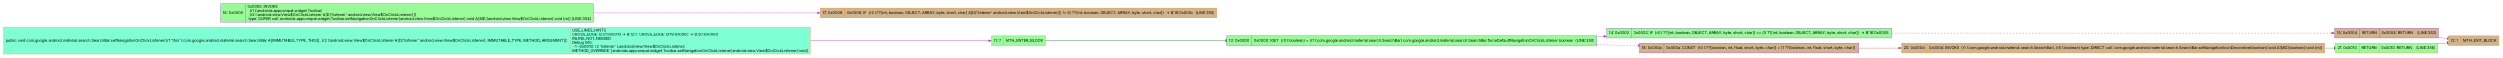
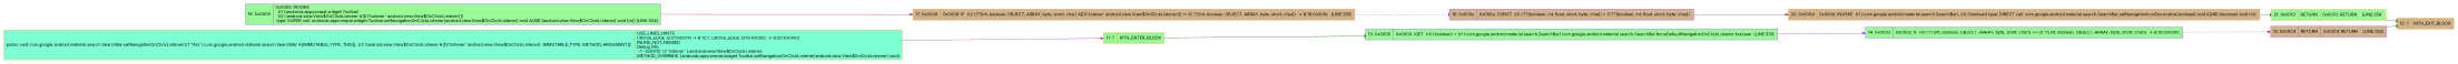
  digraph {
    fontname=Inter
    rankdir=LR
    node [color=darkorange fillcolor=palegreen fontname=Inter shape=record style=filled]
    edge [arrowhead=tee color=purple fontname=Inter]
    n1 [label="{11\:\ ?|MTH_ENTER_BLOCK\l}"]
    n2 [color=purple label="{13\:\ 0x0000|0x0000: IGET  (r0 I:boolean) = (r1 I:com.google.android.material.search.SearchBar) com.google.android.material.search.SearchBar.forceDefaultNavigationOnClickListener boolean  (LINE:350)\l}"]
    n3 [color=purple label="{14\:\ 0x0002|0x0002: IF  (r0 I:??[int, boolean, OBJECT, ARRAY, byte, short, char]) == (0 ??[int, boolean, OBJECT, ARRAY, byte, short, char])  \-\> B:16:0x0005 \l}"]
    n4 [color=purple fillcolor=tan label="{15\:\ 0x0004|RETURN\l|0x0004: RETURN    (LINE:352)\l}"]
    n5 [fillcolor=tan label="{12\:\ ?|MTH_EXIT_BLOCK\l}"]
    n6 [color=purple label="{16\:\ 0x0005|0x0005: INVOKE  \l  (r1 I:androidx.appcompat.widget.Toolbar)\l  (r2 I:android.view.View$OnClickListener A[D('listener' android.view.View$OnClickListener)])\l type: SUPER call: androidx.appcompat.widget.Toolbar.setNavigationOnClickListener(android.view.View$OnClickListener):void A[MD:(android.view.View$OnClickListener):void (m)] (LINE:354)\l}"]
    n7 [fillcolor=tan label="{17\:\ 0x0008|0x0008: IF  (r2 I:??[int, boolean, OBJECT, ARRAY, byte, short, char] A[D('listener' android.view.View$OnClickListener)]) != (0 ??[int, boolean, OBJECT, ARRAY, byte, short, char])  \-\> B:19:0x000c  (LINE:355)\l}"]
    n8 [color=purple fillcolor=tan label="{18\:\ 0x000a|0x000a: CONST  (r0 I:??[boolean, int, float, short, byte, char]) = (1 ??[boolean, int, float, short, byte, char]) \l}"]
    n9 [fillcolor=tan label="{20\:\ 0x000d|0x000d: INVOKE  (r1 I:com.google.android.material.search.SearchBar), (r0 I:boolean) type: DIRECT call: com.google.android.material.search.SearchBar.setNavigationIconDecorative(boolean):void A[MD:(boolean):void (m)]\l}"]
-   n10 [label="{21\:\ 0x0010|RETURN\l|0x0010: RETURN    (LINE:356)\l}"]
+   n10 [label="{21\:\ 0x0010|RETURN\l|0x0070: RETURN    (LINE:356)\l}"]
    n11 [fillcolor=aquamarine label="{public void com.google.android.material.search.SearchBar.setNavigationOnClickListener((r1 'this' I:com.google.android.material.search.SearchBar A[IMMUTABLE_TYPE, THIS]), (r2 I:android.view.View$OnClickListener A[D('listener' android.view.View$OnClickListener), IMMUTABLE_TYPE, METHOD_ARGUMENT]))  | USE_LINES_HINTS\lCROSS_EDGE: B:21:0x0010 \-\> B:12:?, CROSS_EDGE: B:19:0x000c \-\> B:20:0x000d\lINLINE_NOT_NEEDED\lDebug Info:\l  \-1 \-0x0010: r2 'listener' Landroid\/view\/View$OnClickListener;\lMETHOD_OVERRIDE: [androidx.appcompat.widget.Toolbar.setNavigationOnClickListener(android.view.View$OnClickListener):void]\l}"]
    n1 -> n2 [color=darkgreen]
    n2 -> n3 [arrowhead=normal]
    n3 -> n4 [arrowhead=normal color=brown style=dashed]
-   n4 -> n5
-   n6 -> n7 [arrowhead=normal]
-   n2 -> n8 [style=dashed]
+   n4 -> n5 [color=darkgreen]
+   n6 -> n7 [arrowhead=normal color=brown]
+   n7 -> n8 [style=dashed]
    n8 -> n9 [arrowhead=normal color=brown]
    n9 -> n10 [color=darkgreen]
    n10 -> n5 [color=darkgreen]
    n11 -> n1 [arrowhead=normal]
  }
